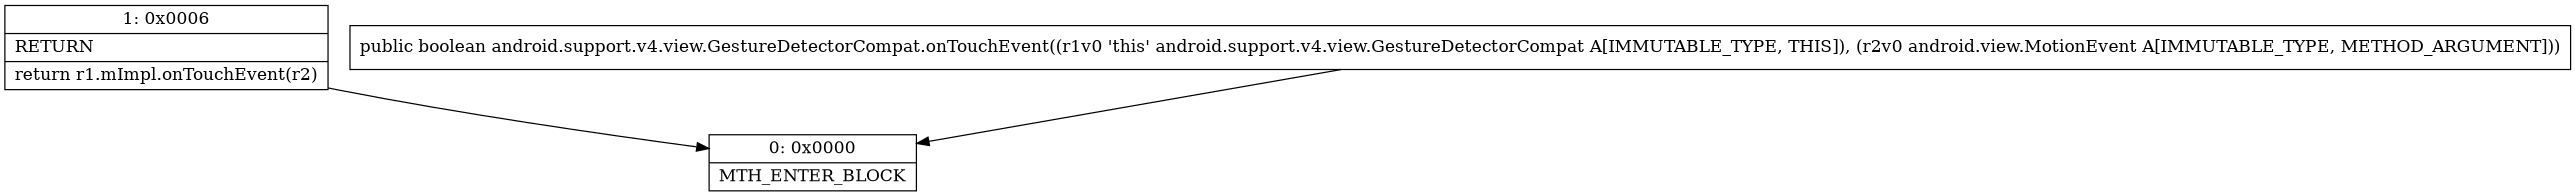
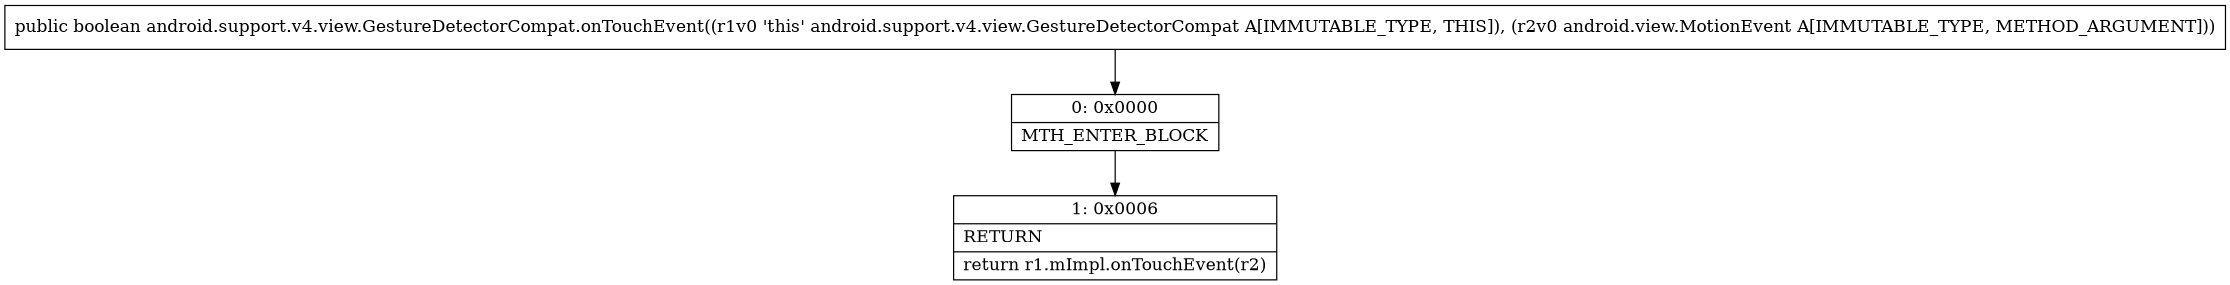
  digraph {
    node [shape=record]
    n1 [label="{0\:\ 0x0000|MTH_ENTER_BLOCK\l}"]
    n2 [label="{1\:\ 0x0006|RETURN\l|return r1.mImpl.onTouchEvent(r2)\l}"]
    n3 [label="{public boolean android.support.v4.view.GestureDetectorCompat.onTouchEvent((r1v0 'this' android.support.v4.view.GestureDetectorCompat A[IMMUTABLE_TYPE, THIS]), (r2v0 android.view.MotionEvent A[IMMUTABLE_TYPE, METHOD_ARGUMENT])) }"]
-   n2 -> n1
+   n1 -> n2
    n3 -> n1
  }
